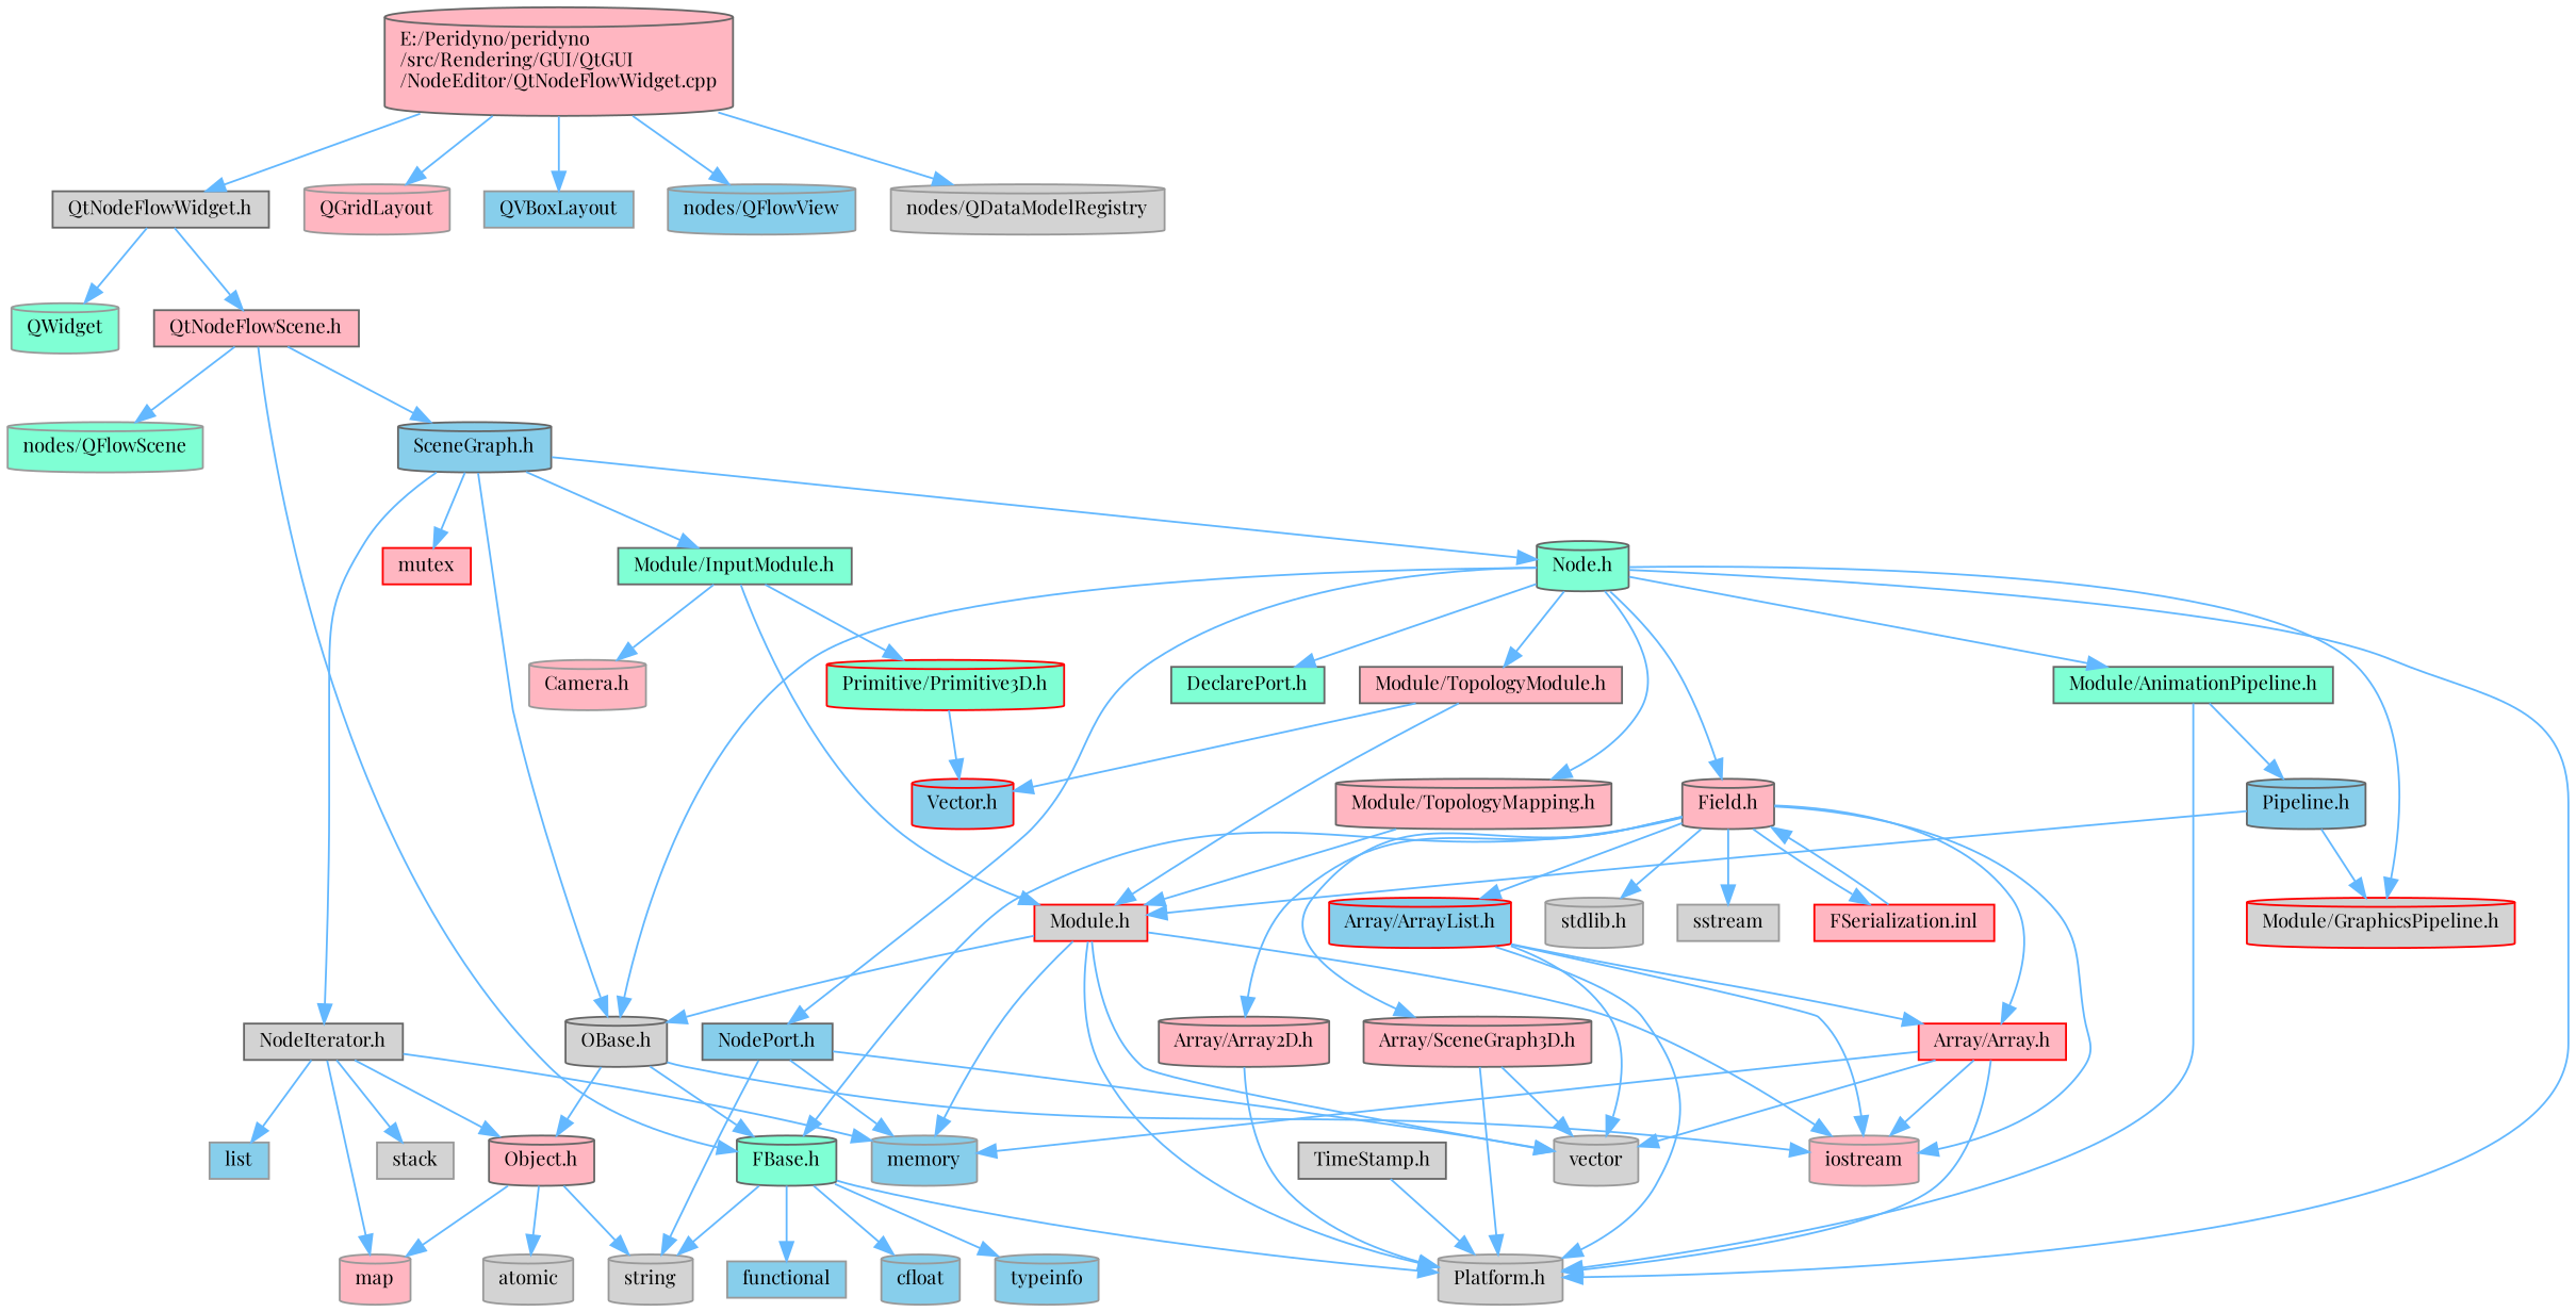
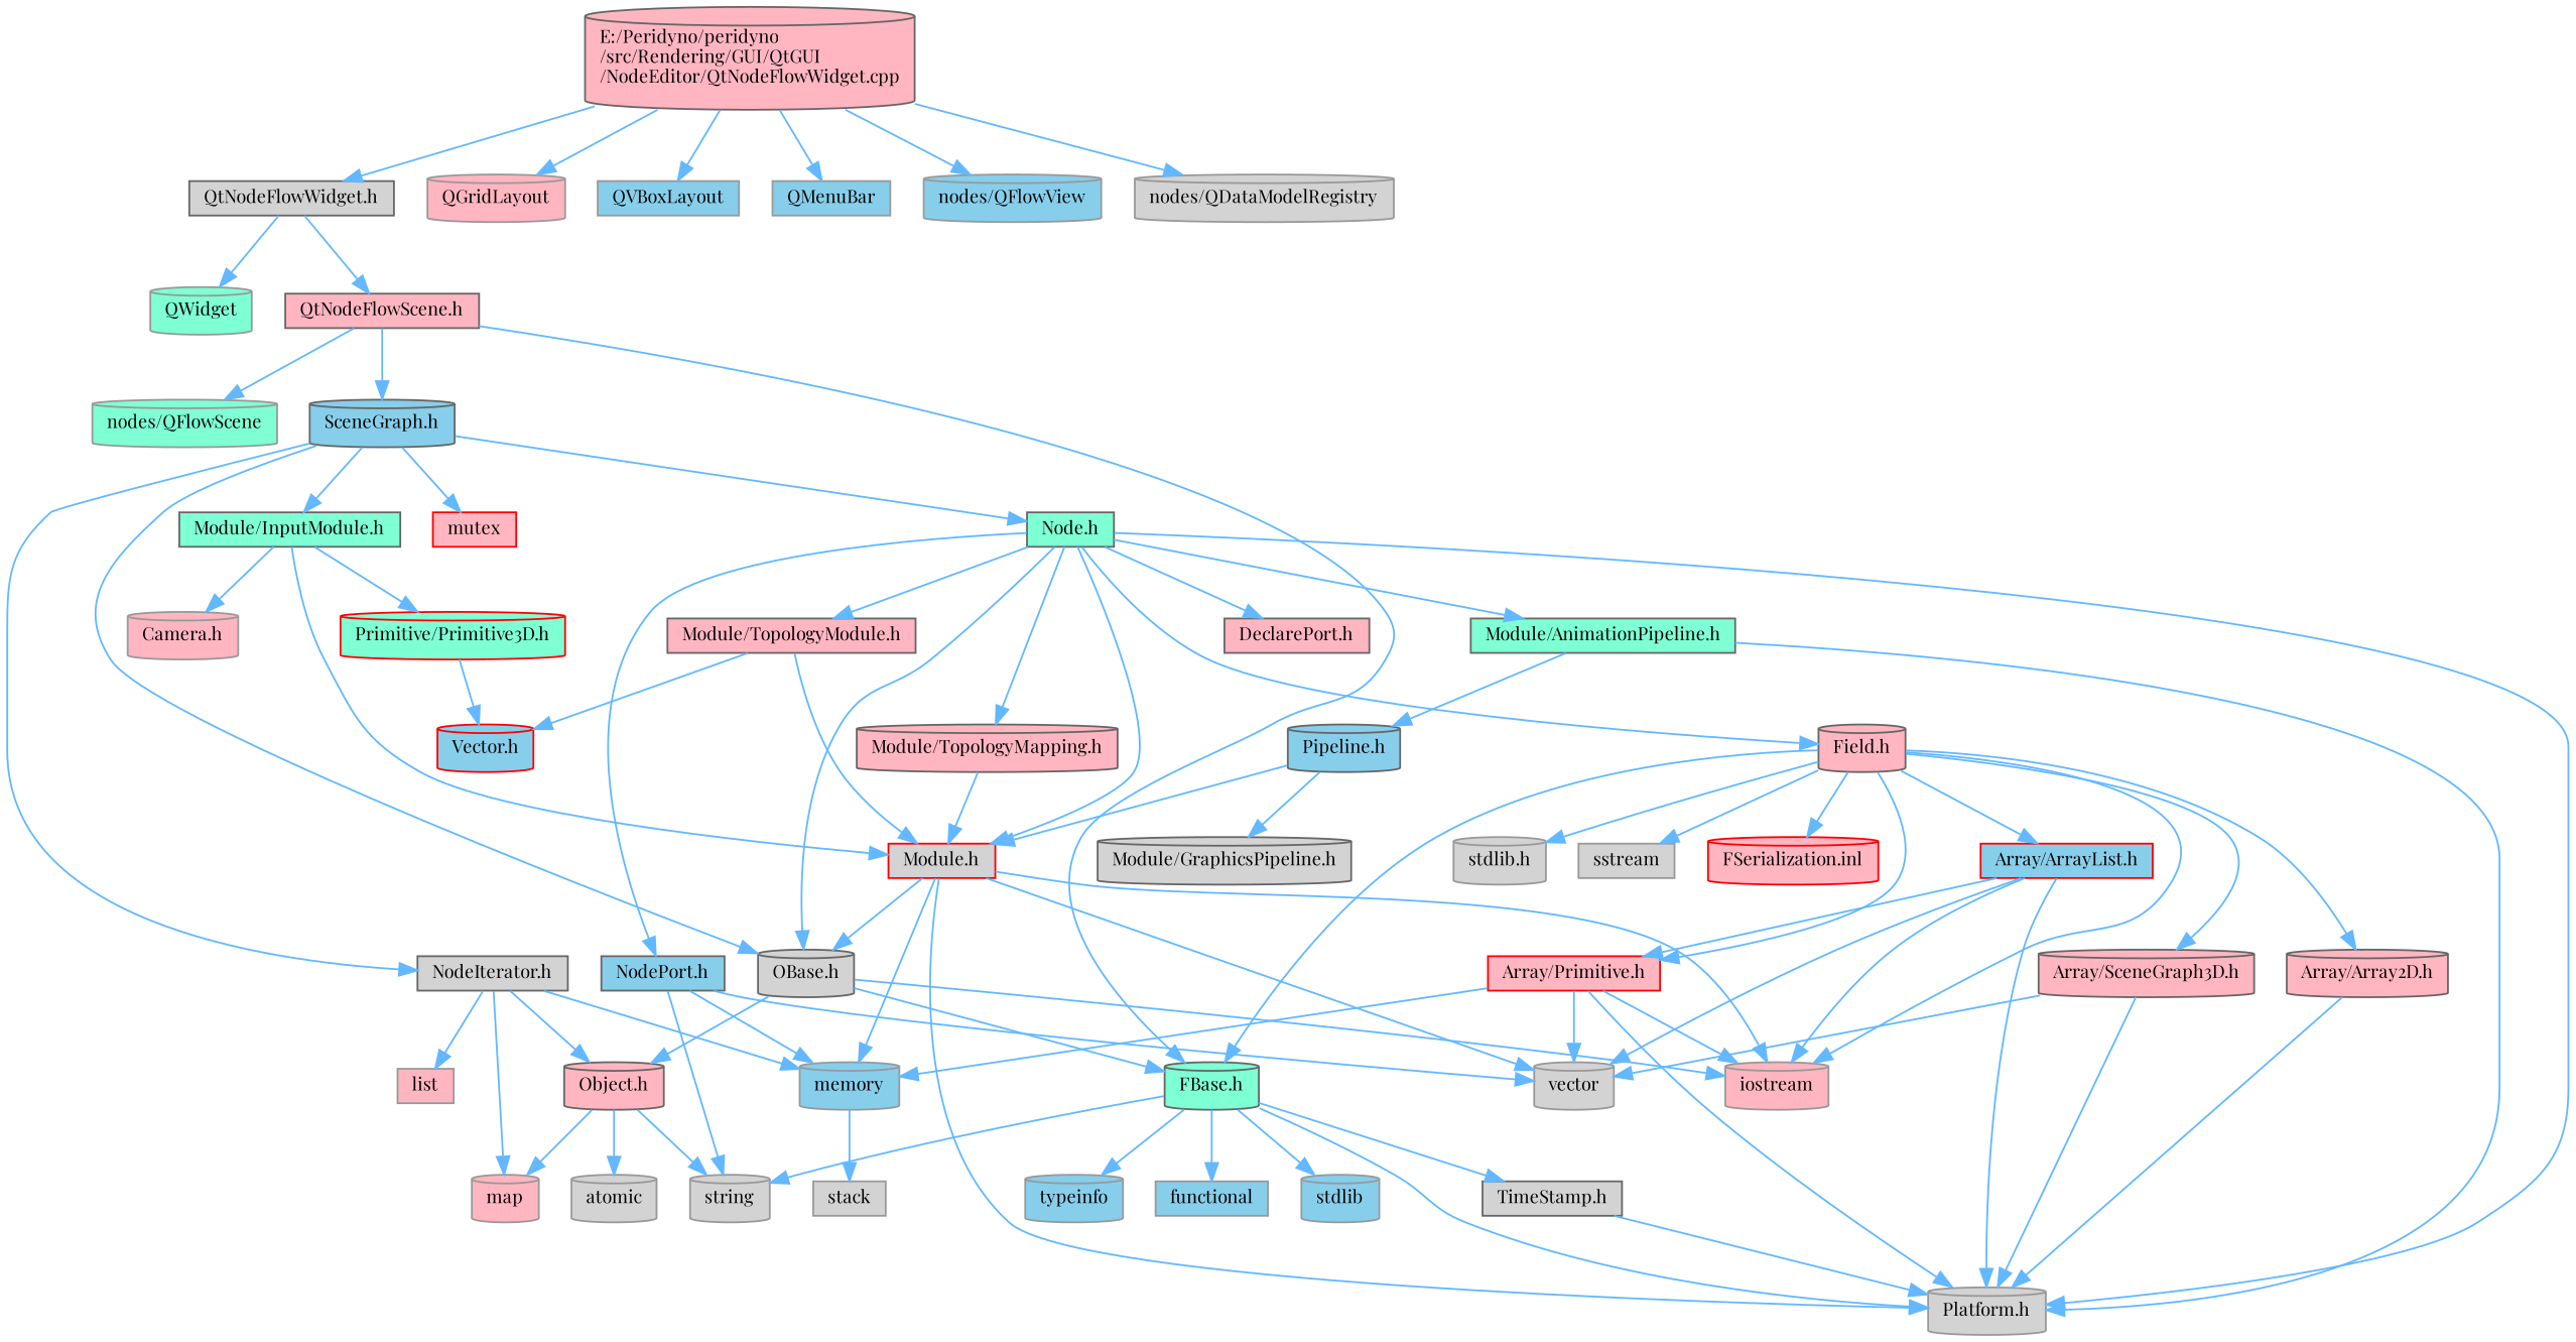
  digraph {
    fontname="Playfair Display"
    node [color=grey60 fillcolor=lightpink fontname="Playfair Display" fontsize=10 shape=cylinder style=filled]
    edge [color=steelblue1 fontname="Playfair Display" fontsize=10 labelfontname=Helvetica labelfontsize=10 style=solid]
    n1 [color=gray40 fontcolor=black height=0.2 label="E:/Peridyno/peridyno\l/src/Rendering/GUI/QtGUI\l/NodeEditor/QtNodeFlowWidget.cpp" width=0.4]
    n2 [color=grey40 fillcolor=lightgrey height=0.2 label="QtNodeFlowWidget.h" shape=box width=0.4]
    n3 [height=0.2 label=QGridLayout width=0.4]
    n4 [fillcolor=skyblue height=0.2 label=QVBoxLayout shape=box width=0.4]
+   n5 [fillcolor=skyblue height=0.2 label=QMenuBar shape=box width=0.4]
    n6 [fillcolor=skyblue height=0.2 label="nodes/QFlowView" width=0.4]
    n7 [fillcolor=lightgrey height=0.2 label="nodes/QDataModelRegistry" width=0.4]
    n8 [fillcolor=aquamarine height=0.2 label=QWidget width=0.4]
    n9 [color=grey40 height=0.2 label="QtNodeFlowScene.h" shape=box width=0.4]
    n10 [fillcolor=aquamarine height=0.2 label="nodes/QFlowScene" width=0.4]
    n11 [color=grey40 fillcolor=skyblue height=0.2 label="SceneGraph.h" width=0.4]
    n12 [color=grey40 fillcolor=aquamarine height=0.2 label="FBase.h" width=0.4]
    n13 [color=grey40 fillcolor=lightgrey height=0.2 label="OBase.h" width=0.4]
-   n14 [color=grey40 fillcolor=aquamarine height=0.2 label="Node.h" width=0.4]
+   n14 [color=grey40 fillcolor=aquamarine height=0.2 label="Node.h" shape=box width=0.4]
    n15 [color=grey40 fillcolor=lightgrey height=0.2 label="NodeIterator.h" shape=box width=0.4]
    n16 [color=grey40 fillcolor=aquamarine height=0.2 label="Module/InputModule.h" shape=box width=0.4]
    n17 [color=red height=0.2 label=mutex shape=box width=0.4]
    n18 [fillcolor=lightgrey height=0.2 label="Platform.h" width=0.4]
    n19 [color=grey40 fillcolor=lightgrey height=0.2 label="TimeStamp.h" shape=box width=0.4]
    n20 [fillcolor=skyblue height=0.2 label=typeinfo width=0.4]
    n21 [fillcolor=lightgrey height=0.2 label=string width=0.4]
    n22 [fillcolor=skyblue height=0.2 label=functional shape=box width=0.4]
-   n23 [fillcolor=skyblue height=0.2 label=cfloat width=0.4]
+   n23 [fillcolor=skyblue height=0.2 label=stdlib width=0.4]
    n24 [height=0.2 label=iostream width=0.4]
    n25 [color=grey40 height=0.2 label="Object.h" width=0.4]
    n26 [color=grey40 height=0.2 label="Field.h" width=0.4]
-   n27 [color=grey40 fillcolor=aquamarine height=0.2 label="DeclarePort.h" shape=box width=0.4]
+   n27 [color=grey40 height=0.2 label="DeclarePort.h" shape=box width=0.4]
    n28 [color=grey40 fillcolor=skyblue height=0.2 label="NodePort.h" shape=box width=0.4]
    n29 [color=grey40 height=0.2 label="Module/TopologyModule.h" shape=box width=0.4]
    n30 [color=grey40 height=0.2 label="Module/TopologyMapping.h" width=0.4]
    n31 [color=grey40 fillcolor=aquamarine height=0.2 label="Module/AnimationPipeline.h" shape=box width=0.4]
-   n32 [color=red fillcolor=lightgrey height=0.2 label="Module/GraphicsPipeline.h" width=0.4]
+   n32 [color=grey40 fillcolor=lightgrey height=0.2 label="Module/GraphicsPipeline.h" width=0.4]
    n33 [height=0.2 label=map width=0.4]
    n34 [fillcolor=skyblue height=0.2 label=memory width=0.4]
    n35 [fillcolor=lightgrey height=0.2 label=stack shape=box width=0.4]
-   n36 [fillcolor=skyblue height=0.2 label=list shape=box width=0.4]
+   n36 [height=0.2 label=list shape=box width=0.4]
    n37 [color=red fillcolor=lightgrey height=0.2 label="Module.h" shape=box width=0.4]
    n38 [height=0.2 label="Camera.h" width=0.4]
    n39 [color=red fillcolor=aquamarine height=0.2 label="Primitive/Primitive3D.h" width=0.4]
    n40 [fillcolor=lightgrey height=0.2 label=atomic width=0.4]
    n41 [fillcolor=lightgrey height=0.2 label="stdlib.h" width=0.4]
    n42 [fillcolor=lightgrey height=0.2 label=sstream shape=box width=0.4]
-   n43 [color=red height=0.2 label="Array/Array.h" shape=box width=0.4]
+   n43 [color=red height=0.2 label="Array/Primitive.h" shape=box width=0.4]
    n44 [color=grey40 height=0.2 label="Array/Array2D.h" width=0.4]
    n45 [color=grey40 height=0.2 label="Array/SceneGraph3D.h" width=0.4]
-   n46 [color=red fillcolor=skyblue height=0.2 label="Array/ArrayList.h" width=0.4]
-   n47 [color=red height=0.2 label="FSerialization.inl" shape=box width=0.4]
+   n46 [color=red fillcolor=skyblue height=0.2 label="Array/ArrayList.h" shape=box width=0.4]
+   n47 [color=red height=0.2 label="FSerialization.inl" width=0.4]
    n48 [fillcolor=lightgrey height=0.2 label=vector width=0.4]
    n49 [color=red fillcolor=skyblue height=0.2 label="Vector.h" width=0.4]
    n50 [color=grey40 fillcolor=skyblue height=0.2 label="Pipeline.h" width=0.4]
    n1 -> n2
    n1 -> n3
    n1 -> n4
+   n1 -> n5
    n1 -> n6
    n1 -> n7
    n2 -> n8
    n2 -> n9
    n9 -> n10
    n9 -> n11
    n9 -> n12
    n11 -> n13
    n11 -> n14
    n11 -> n15
    n11 -> n16
    n11 -> n17
    n12 -> n18
+   n12 -> n19
    n12 -> n20
    n12 -> n21
    n12 -> n22
    n12 -> n23
    n13 -> n12
    n13 -> n24
    n13 -> n25
    n14 -> n13
    n14 -> n18
    n14 -> n26
    n14 -> n27
    n14 -> n28
    n14 -> n29
    n14 -> n30
    n14 -> n31
-   n14 -> n32
+   n14 -> n37
    n15 -> n25
    n15 -> n33
    n15 -> n34
-   n15 -> n35
+   n34 -> n35
    n15 -> n36
    n16 -> n37
    n16 -> n38
    n16 -> n39
    n19 -> n18
    n25 -> n21
    n25 -> n33
    n25 -> n40
    n26 -> n12
    n26 -> n24
    n26 -> n41
    n26 -> n42
    n26 -> n43
    n26 -> n44
    n26 -> n45
    n26 -> n46
    n26 -> n47
    n28 -> n21
    n28 -> n34
    n28 -> n48
    n29 -> n37
    n29 -> n49
    n30 -> n37
    n31 -> n18
    n31 -> n50
    n37 -> n13
    n37 -> n18
    n37 -> n24
    n37 -> n34
    n37 -> n48
    n39 -> n49
    n43 -> n18
    n43 -> n24
    n43 -> n34
    n43 -> n48
    n44 -> n18
    n45 -> n18
    n45 -> n48
    n46 -> n18
    n46 -> n24
    n46 -> n43
    n46 -> n48
-   n47 -> n26
    n50 -> n32
    n50 -> n37
  }
